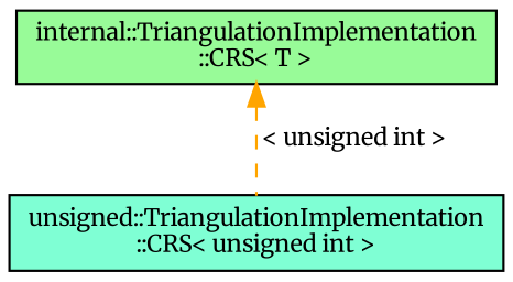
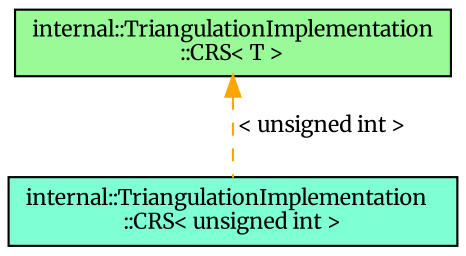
  digraph {
    fontname=Merriweather
    node [color=black fontname=Merriweather fontsize=10 shape=record style=filled]
    n1 [fillcolor=palegreen fontcolor=black height=0.2 label="internal::TriangulationImplementation\l::CRS\< T \>" width=0.4]
-   n2 [fillcolor=aquamarine height=0.2 label="unsigned::TriangulationImplementation\l::CRS\< unsigned int \>" width=0.4]
+   n2 [fillcolor=aquamarine height=0.2 label="internal::TriangulationImplementation\l::CRS\< unsigned int \>" width=0.4]
    n1 -> n2 [color=orange dir=back fontname=Merriweather fontsize=10 label=" \< unsigned int \>" labelfontname=Helvetica labelfontsize=10 style=dashed]
  }
